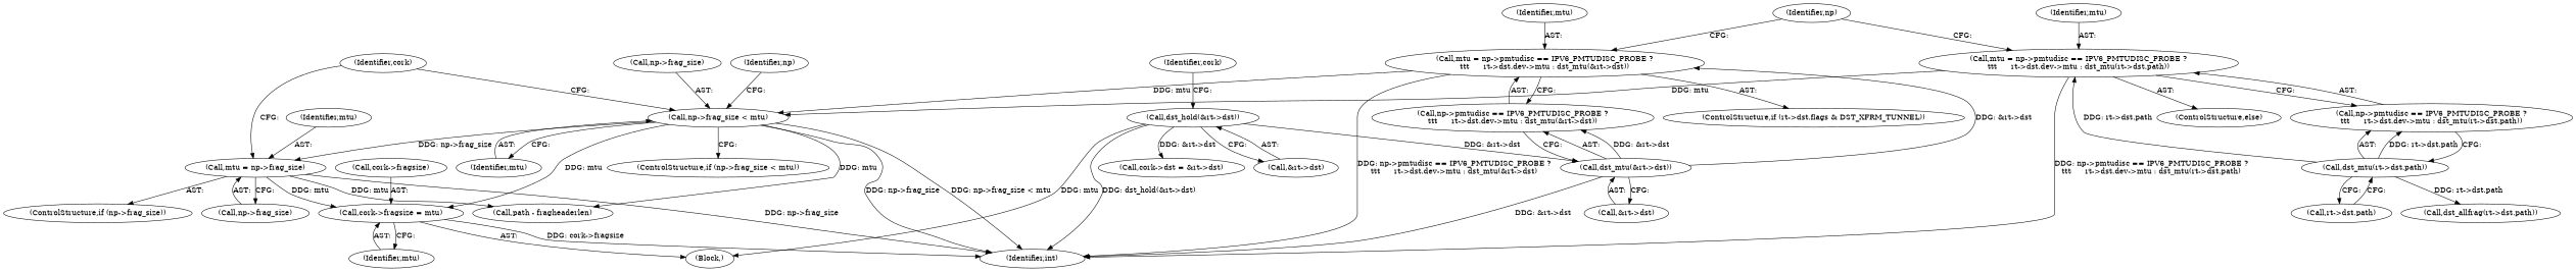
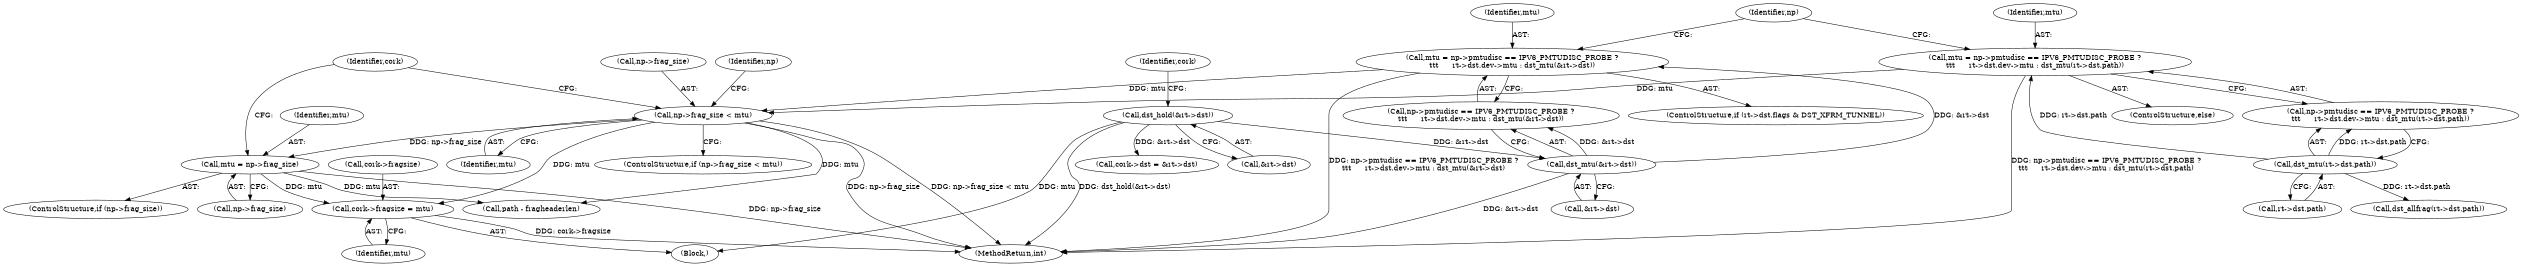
  digraph {
    n1 [label="(Call,cork->fragsize = mtu)"]
-   n2 [label="(Identifier,int)"]
+   n2 [label="(MethodReturn,int)"]
    n3 [label="(Identifier,mtu)"]
    n4 [label="(Block,)"]
    n5 [label="(Call,np->frag_size < mtu)"]
    n6 [label="(Call,mtu = np->frag_size)"]
    n7 [label="(ControlStructure,if (np->frag_size < mtu))"]
    n8 [label="(Identifier,mtu)"]
    n9 [label="(Call,path - fragheaderlen)"]
    n10 [label="(Call,np->frag_size)"]
    n11 [label="(ControlStructure,if (np->frag_size))"]
    n12 [label="(Call,mtu = np->pmtudisc == IPV6_PMTUDISC_PROBE ?\n\t\t\t      rt->dst.dev->mtu : dst_mtu(rt->dst.path))"]
    n13 [label="(ControlStructure,else)"]
    n14 [label="(Call,np->pmtudisc == IPV6_PMTUDISC_PROBE ?\n\t\t\t      rt->dst.dev->mtu : dst_mtu(rt->dst.path))"]
    n15 [label="(Call,dst_mtu(rt->dst.path))"]
    n16 [label="(Call,rt->dst.path)"]
    n17 [label="(Call,dst_allfrag(rt->dst.path))"]
    n18 [label="(Call,mtu = np->pmtudisc == IPV6_PMTUDISC_PROBE ?\n\t\t\t      rt->dst.dev->mtu : dst_mtu(&rt->dst))"]
    n19 [label="(ControlStructure,if (rt->dst.flags & DST_XFRM_TUNNEL))"]
    n20 [label="(Call,np->pmtudisc == IPV6_PMTUDISC_PROBE ?\n\t\t\t      rt->dst.dev->mtu : dst_mtu(&rt->dst))"]
    n21 [label="(Call,dst_mtu(&rt->dst))"]
    n22 [label="(Call,&rt->dst)"]
    n23 [label="(Call,dst_hold(&rt->dst))"]
    n24 [label="(Call,cork->dst = &rt->dst)"]
    n25 [label="(Call,&rt->dst)"]
    n26 [label="(Call,np->frag_size)"]
    n27 [label="(Identifier,np)"]
    n28 [label="(Call,cork->fragsize)"]
    n29 [label="(Identifier,mtu)"]
    n30 [label="(Identifier,cork)"]
    n31 [label="(Identifier,cork)"]
    n32 [label="(Identifier,np)"]
    n33 [label="(Identifier,mtu)"]
    n34 [label="(Identifier,mtu)"]
    n1 -> n2 [label="DDG: cork->fragsize"]
    n1 -> n3 [label="CFG: "]
    n1 -> n4 [label="AST: "]
    n3 -> n1 [label="AST: "]
    n5 -> n1 [label="DDG: mtu"]
    n5 -> n2 [label="DDG: np->frag_size"]
    n5 -> n2 [label="DDG: np->frag_size < mtu"]
    n5 -> n6 [label="DDG: np->frag_size"]
    n5 -> n7 [label="CFG: "]
    n5 -> n8 [label="CFG: "]
    n5 -> n9 [label="DDG: mtu"]
    n6 -> n1 [label="DDG: mtu"]
    n6 -> n2 [label="DDG: np->frag_size"]
    n6 -> n9 [label="DDG: mtu"]
    n6 -> n10 [label="CFG: "]
    n6 -> n11 [label="AST: "]
    n8 -> n5 [label="AST: "]
    n10 -> n6 [label="AST: "]
    n12 -> n2 [label="DDG: np->pmtudisc == IPV6_PMTUDISC_PROBE ?\n\t\t\t      rt->dst.dev->mtu : dst_mtu(rt->dst.path)"]
    n12 -> n5 [label="DDG: mtu"]
    n12 -> n13 [label="AST: "]
    n12 -> n14 [label="CFG: "]
    n14 -> n12 [label="AST: "]
    n14 -> n15 [label="CFG: "]
    n15 -> n12 [label="DDG: rt->dst.path"]
    n15 -> n14 [label="AST: "]
    n15 -> n14 [label="DDG: rt->dst.path"]
    n15 -> n16 [label="CFG: "]
    n15 -> n17 [label="DDG: rt->dst.path"]
-   n16 -> n15 [label="CFG: "]
+   n16 -> n15 [label="AST: "]
    n18 -> n2 [label="DDG: np->pmtudisc == IPV6_PMTUDISC_PROBE ?\n\t\t\t      rt->dst.dev->mtu : dst_mtu(&rt->dst)"]
    n18 -> n5 [label="DDG: mtu"]
    n18 -> n19 [label="AST: "]
    n18 -> n20 [label="CFG: "]
    n20 -> n18 [label="AST: "]
    n20 -> n21 [label="CFG: "]
    n21 -> n2 [label="DDG: &rt->dst"]
    n21 -> n18 [label="DDG: &rt->dst"]
    n21 -> n20 [label="AST: "]
    n21 -> n20 [label="DDG: &rt->dst"]
    n21 -> n22 [label="CFG: "]
    n22 -> n21 [label="AST: "]
    n23 -> n2 [label="DDG: dst_hold(&rt->dst)"]
    n23 -> n4 [label="DDG: mtu"]
    n23 -> n21 [label="DDG: &rt->dst"]
    n23 -> n24 [label="DDG: &rt->dst"]
    n23 -> n25 [label="CFG: "]
    n25 -> n23 [label="AST: "]
    n26 -> n5 [label="AST: "]
    n27 -> n12 [label="CFG: "]
    n27 -> n18 [label="CFG: "]
    n28 -> n1 [label="AST: "]
    n29 -> n12 [label="AST: "]
    n30 -> n5 [label="CFG: "]
    n30 -> n6 [label="CFG: "]
    n31 -> n23 [label="CFG: "]
    n32 -> n5 [label="CFG: "]
    n33 -> n18 [label="AST: "]
    n34 -> n6 [label="AST: "]
  }
